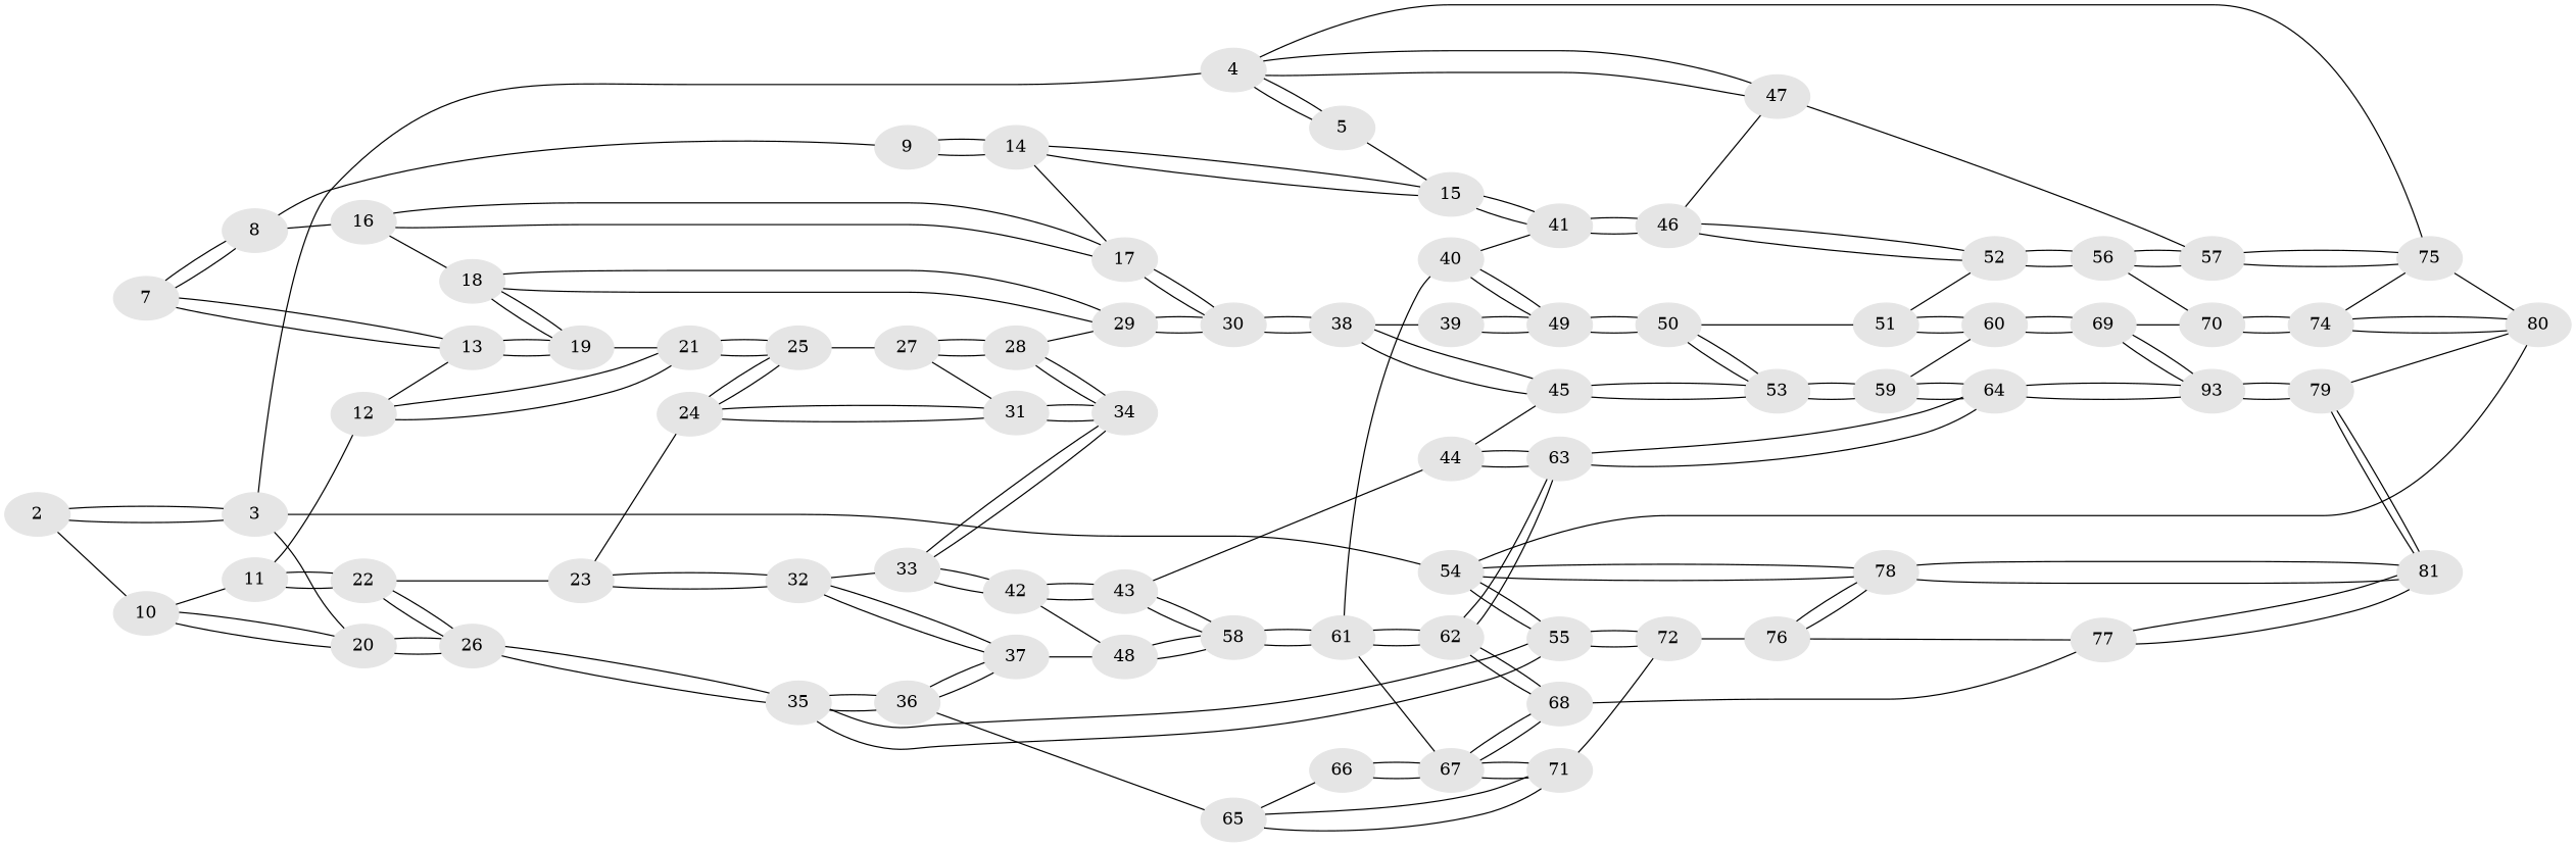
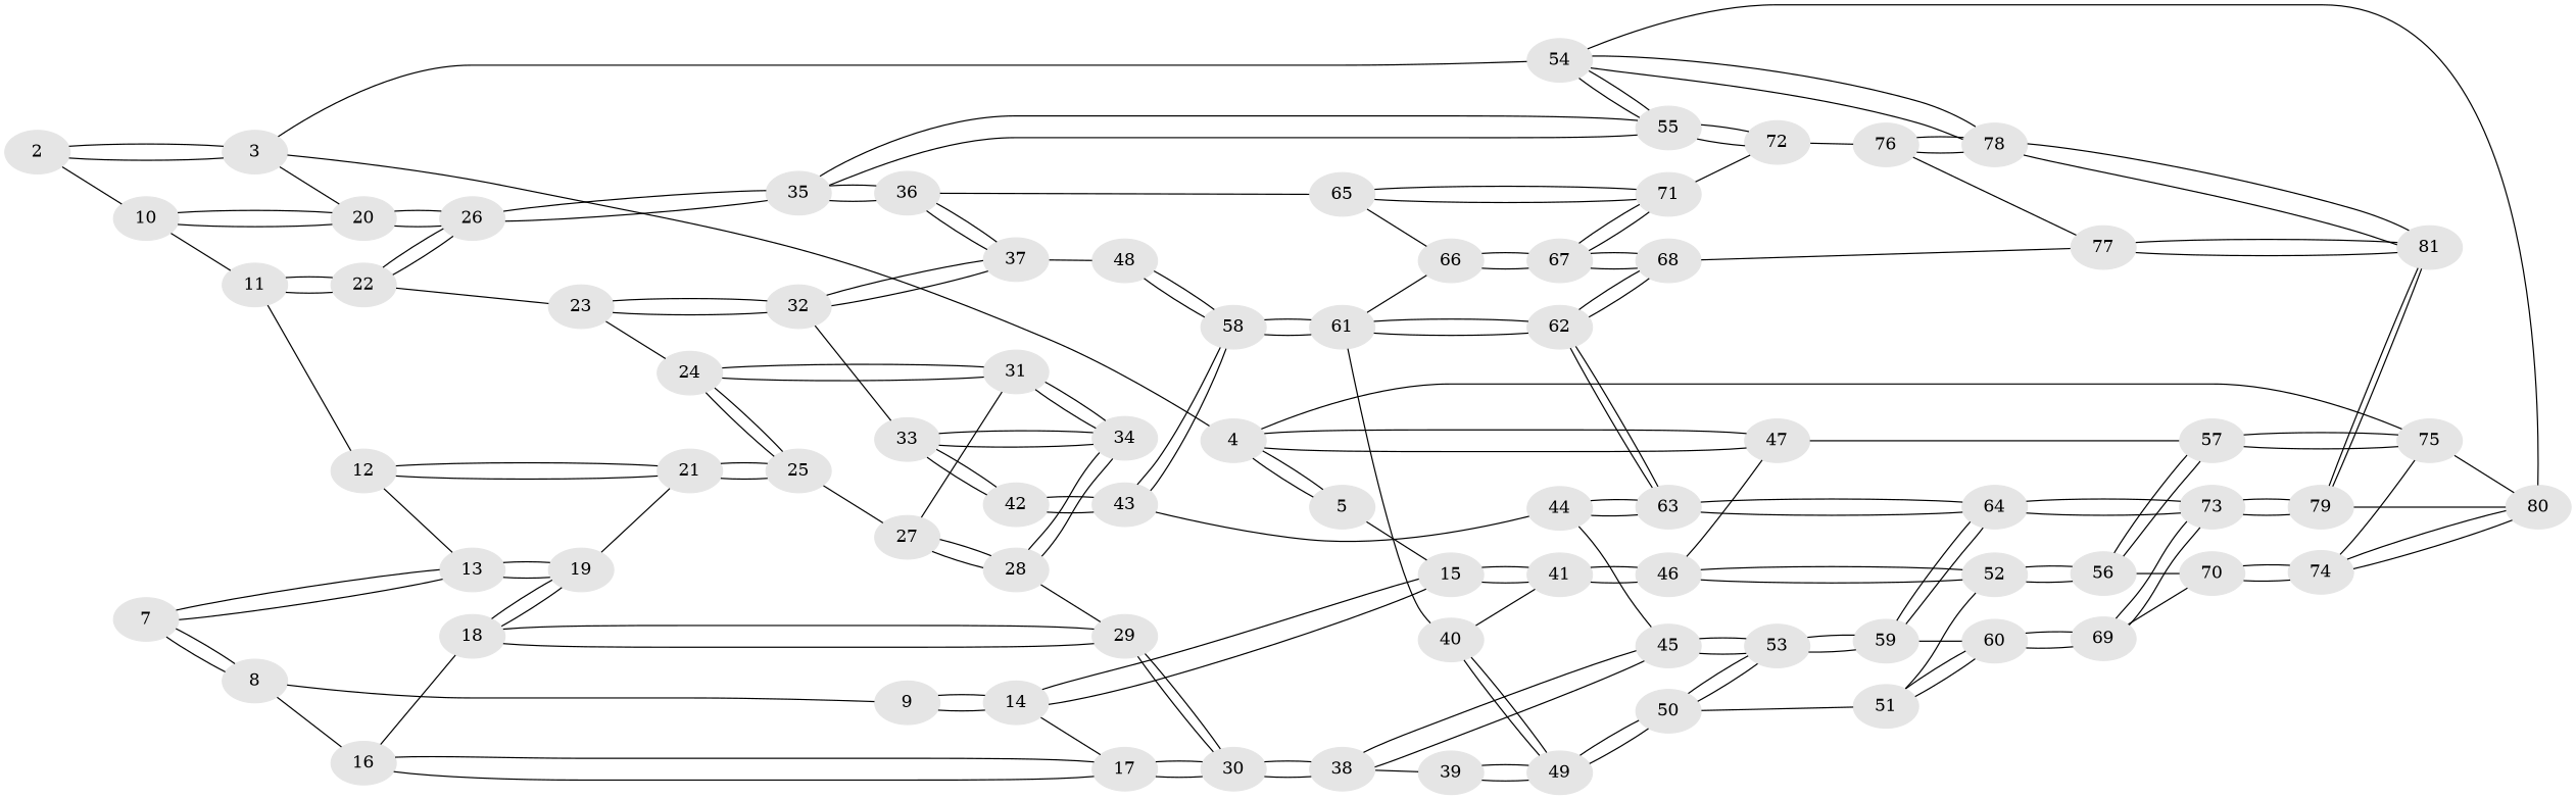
  graph {
    rankdir=LR
    node [color=gray90 style=filled]
    2
    3
    10
    7
    8
    13
    4
    20
    54
    11
    5
    47
    75
    26
    55
    78
    80
    15
    57
    41
    9
    14
    16
    19
    17
    18
    12
    22
    21
    23
    25
    30
    46
    29
    38
    35
    27
    24
    32
    31
    33
    37
    34
    28
    36
    39
    45
    42
    48
    43
    65
    72
    66
    71
    58
    49
    53
    40
    50
    52
    44
    63
    61
    64
    59
    56
    51
    60
    69
    70
    81
    76
    74
    62
-   73 [label=93]
+   73
    68
    67
    77
    79
    2 -- 3
    2 -- 3
    2 -- 10
    3 -- 4
    3 -- 20
    3 -- 54
    10 -- 20
    10 -- 20
    10 -- 11
    7 -- 8
    7 -- 8
    7 -- 13
    7 -- 13
    8 -- 9
    8 -- 16
    13 -- 19
    13 -- 19
    4 -- 5
    4 -- 5
    4 -- 47
    4 -- 47
    4 -- 75
    20 -- 26
    20 -- 26
    54 -- 55
    54 -- 55
    54 -- 78
    54 -- 78
    54 -- 80
    11 -- 12
    11 -- 22
    11 -- 22
    5 -- 15
    47 -- 57
    75 -- 80
    26 -- 35
    26 -- 35
    55 -- 72
    55 -- 72
    78 -- 81
    78 -- 81
    15 -- 41
    15 -- 41
    57 -- 75
    57 -- 75
    41 -- 46
    41 -- 46
    9 -- 14
    9 -- 14
    14 -- 15
    14 -- 15
    14 -- 17
    16 -- 17
    16 -- 17
    16 -- 18
    19 -- 21
    17 -- 30
    17 -- 30
    18 -- 19
    18 -- 19
    18 -- 29
    18 -- 29
    12 -- 13
    12 -- 21
    12 -- 21
    22 -- 26
    22 -- 26
    22 -- 23
    21 -- 25
    21 -- 25
    23 -- 24
    23 -- 32
    23 -- 32
    25 -- 27
    30 -- 38
    30 -- 38
    46 -- 47
    46 -- 52
    46 -- 52
    29 -- 30
    29 -- 30
    38 -- 39
    38 -- 45
    38 -- 45
    35 -- 55
    35 -- 55
    35 -- 36
    35 -- 36
    27 -- 31
    27 -- 28
    27 -- 28
    24 -- 25
    24 -- 25
    24 -- 31
    24 -- 31
    32 -- 33
    32 -- 37
    32 -- 37
    31 -- 34
    31 -- 34
    33 -- 34
    33 -- 34
    33 -- 42
    33 -- 42
    37 -- 48
    28 -- 29
    28 -- 34
    28 -- 34
    36 -- 37
    36 -- 37
    36 -- 65
    39 -- 49
    39 -- 49
    45 -- 53
    45 -- 53
-   42 -- 48
    42 -- 43
    42 -- 43
    48 -- 58
    48 -- 58
    43 -- 58
    43 -- 58
    43 -- 44
    65 -- 66
    65 -- 71
    65 -- 71
    72 -- 76
    66 -- 67
    66 -- 67
    71 -- 72
    58 -- 61
    58 -- 61
    49 -- 50
    49 -- 50
    53 -- 59
    53 -- 59
    40 -- 41
    40 -- 49
    40 -- 49
    50 -- 53
    50 -- 53
    50 -- 51
    52 -- 56
    52 -- 56
    44 -- 45
    44 -- 63
    44 -- 63
    63 -- 64
    63 -- 64
-   61 -- 67
+   61 -- 66
    61 -- 40
    61 -- 62
    61 -- 62
    64 -- 73
    64 -- 73
    59 -- 64
    59 -- 64
    59 -- 60
    56 -- 57
    56 -- 57
    56 -- 70
    51 -- 52
    51 -- 60
    51 -- 60
    60 -- 69
    60 -- 69
    69 -- 70
    69 -- 73
    69 -- 73
    70 -- 74
    70 -- 74
    76 -- 78
    76 -- 78
    76 -- 77
    74 -- 75
    74 -- 80
    74 -- 80
    62 -- 63
    62 -- 63
    62 -- 68
    62 -- 68
    73 -- 79
    73 -- 79
    68 -- 77
    67 -- 71
    67 -- 71
    67 -- 68
    67 -- 68
    77 -- 81
    77 -- 81
    79 -- 80
    79 -- 81
    79 -- 81
  }
